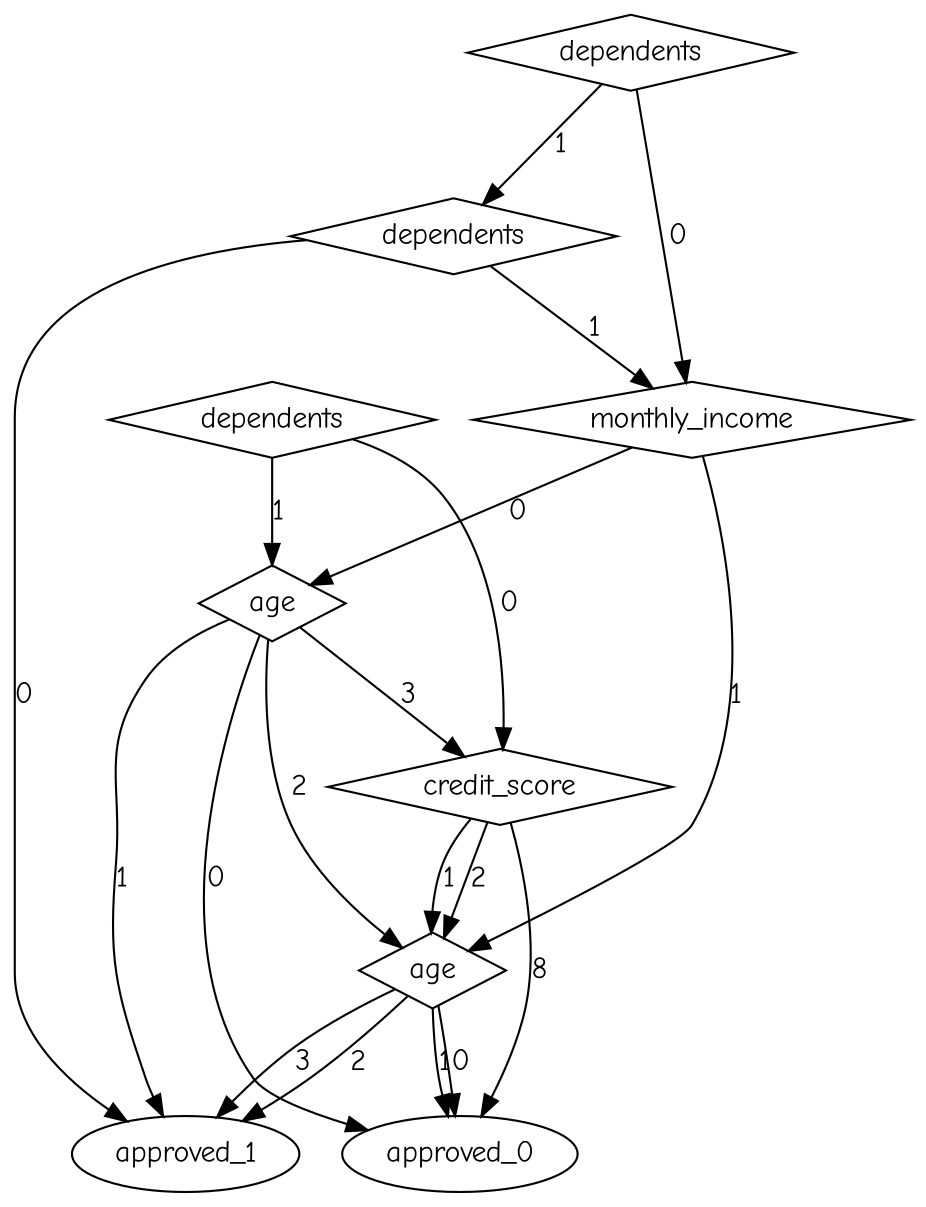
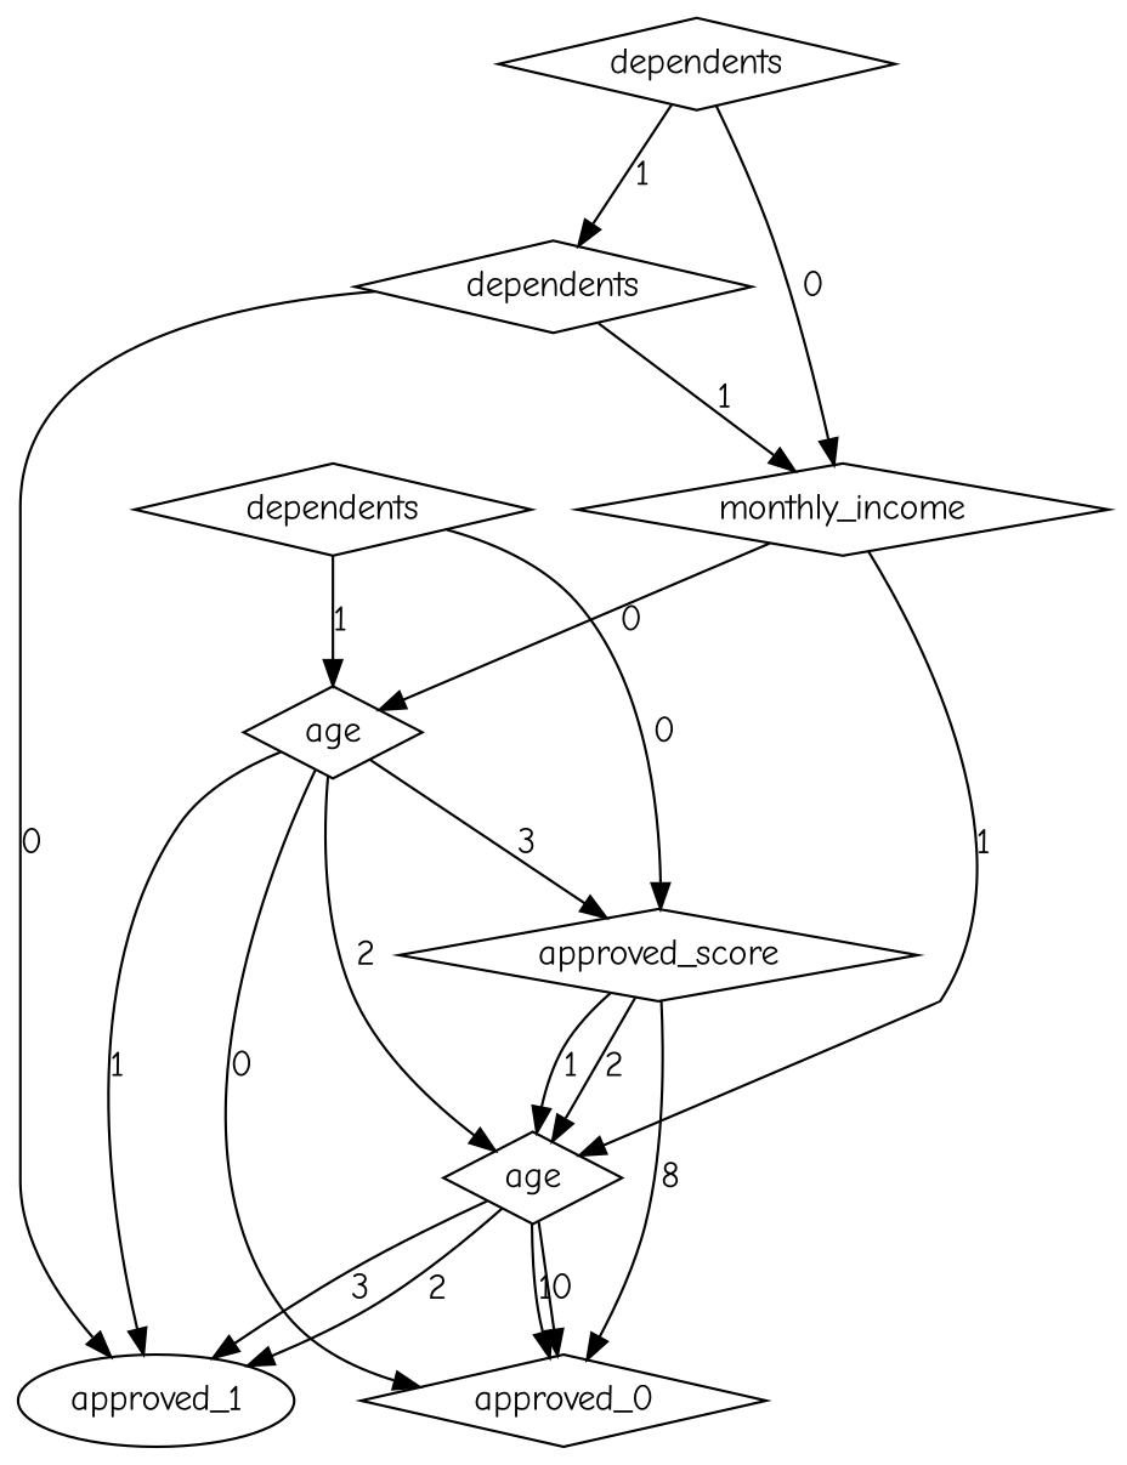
  digraph {
    fontname="Comic Neue"
    node [fontname="Comic Neue" shape=diamond]
    edge [fontname="Comic Neue"]
    n1 [label=approved_1 shape=""]
-   n2 [label=approved_0 shape=""]
+   n2 [label=approved_0]
    n3 [label=age]
-   n4 [label=credit_score]
+   n4 [label=approved_score]
    n5 [label=age]
    n6 [label=dependents]
    n7 [label=monthly_income]
    n8 [label=dependents]
    n9 [label=dependents]
    n3 -> n1 [label=3]
    n3 -> n1 [label=2]
    n3 -> n2 [label=1]
    n3 -> n2 [label=0]
    n4 -> n2 [label=8]
    n4 -> n3 [label=2]
    n4 -> n3 [label=1]
    n5 -> n1 [label=1]
    n5 -> n2 [label=0]
    n5 -> n3 [label=2]
    n5 -> n4 [label=3]
    n6 -> n4 [label=0]
    n6 -> n5 [label=1]
    n7 -> n3 [label=1]
    n7 -> n5 [label=0]
    n8 -> n1 [label=0]
    n8 -> n7 [label=1]
    n9 -> n7 [label=0]
    n9 -> n8 [label=1]
  }
